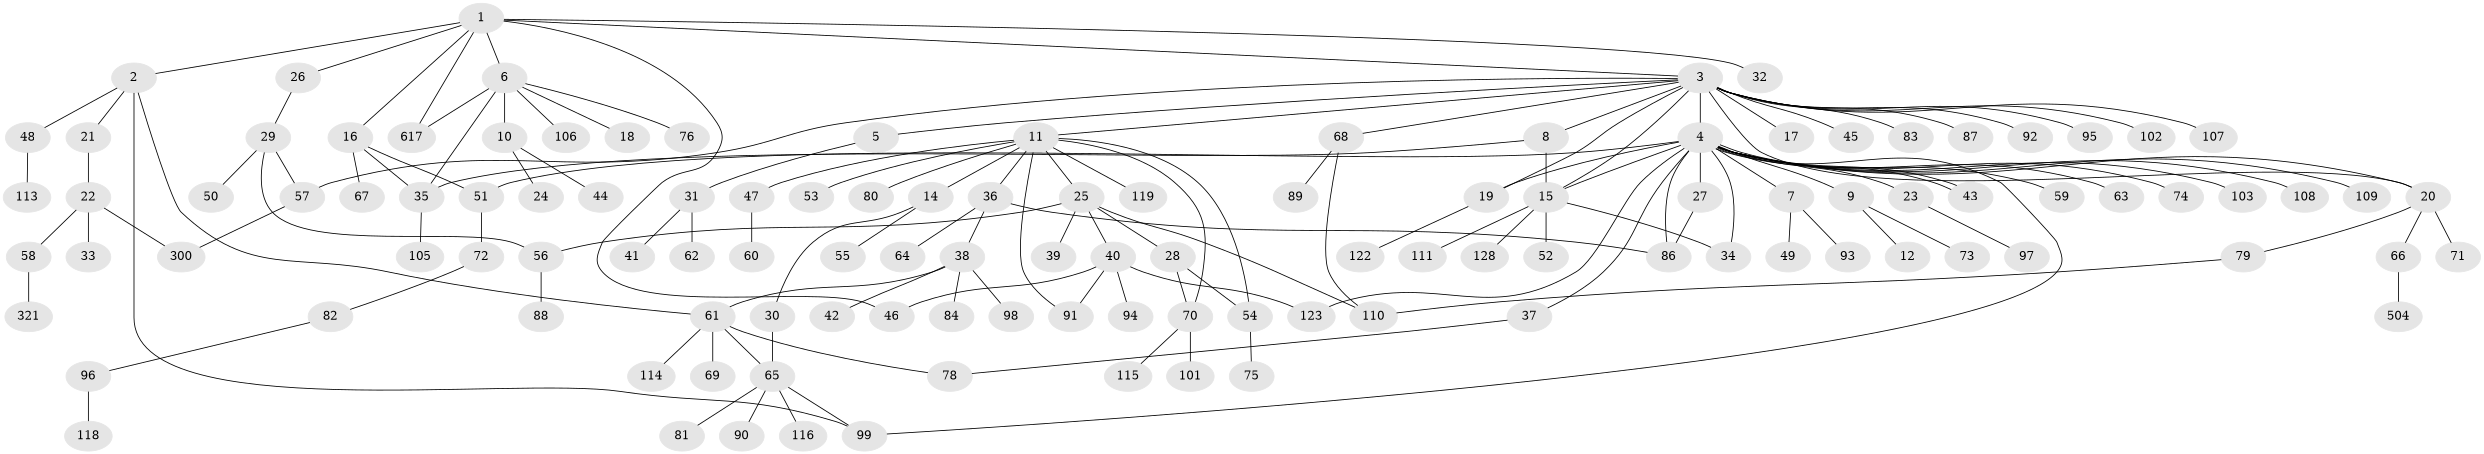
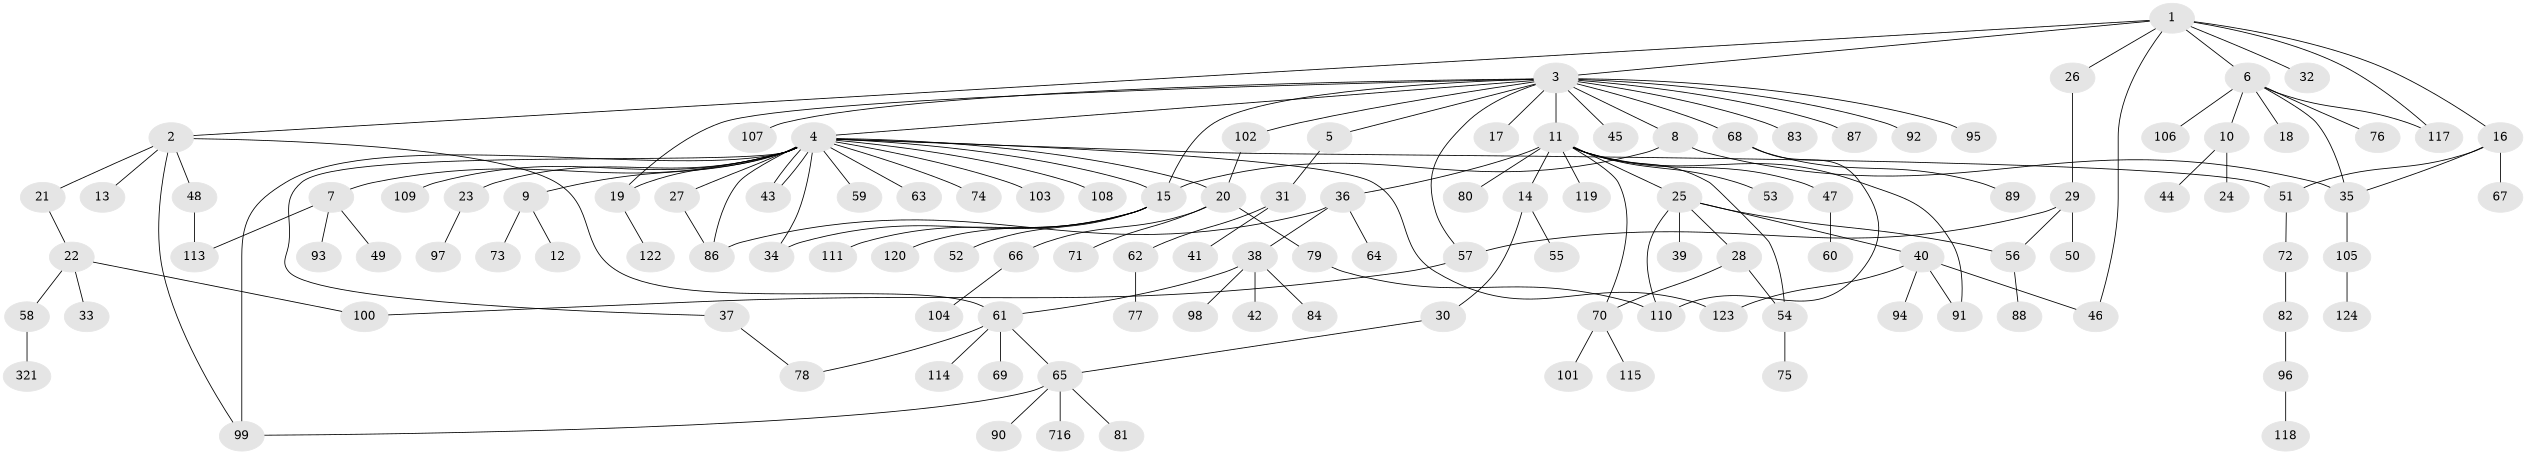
  graph {
    node [color=gray90 style=filled]
    1
    2
    3
    6
    16
    26
    32
    46
-   117 [label=617]
+   117
+   13
    21
    48
    61
    99
    4
    5
    8
    11
    15
    17
    19
    20
    45
    57
    68
    83
    87
    92
    95
    102
    107
    10
    18
    35
    76
    106
    51
    67
    29
    22
    113
    65
    78
    69
    114
    7
    9
    23
    27
    34
    37
    43
    59
    63
    74
    86
    103
    108
    109
    123
    31
    14
    25
    36
    47
    53
    54
    70
    80
    91
    119
    52
    111
-   120 [label=128]
+   120
    122
    66
    71
    79
-   100 [label=300]
+   100
    110
    89
    49
    93
    12
    73
    97
    72
    41
    62
    24
    44
    105
    30
    55
    28
    39
    40
    56
    38
    64
    60
    75
    101
    115
-   104 [label=504]
+   104
    33
    58
    n108 [label=321]
    94
    88
    50
    81
    90
-   116
+   116 [label=716]
+   77
+   124
    42
    84
    98
    82
    96
    118
    1 -- 2
    1 -- 3
    1 -- 6
    1 -- 16
    1 -- 26
    1 -- 32
    1 -- 46
    1 -- 117
+   2 -- 13
    2 -- 21
    2 -- 48
    2 -- 61
    2 -- 99
    3 -- 4
    3 -- 5
    3 -- 8
    3 -- 11
    3 -- 15
    3 -- 17
    3 -- 19
-   3 -- 20
+   102 -- 20
    3 -- 45
    3 -- 57
    3 -- 68
    3 -- 83
    3 -- 87
    3 -- 92
    3 -- 95
    3 -- 102
    3 -- 107
    6 -- 117
    6 -- 10
    6 -- 18
    6 -- 35
    6 -- 76
    6 -- 106
    16 -- 35
    16 -- 51
    16 -- 67
    26 -- 29
    21 -- 22
    48 -- 113
    61 -- 65
    61 -- 78
    61 -- 69
    61 -- 114
    4 -- 99
    4 -- 15
    4 -- 19
    4 -- 20
    4 -- 51
    4 -- 7
    4 -- 9
    4 -- 23
    4 -- 27
    4 -- 34
    4 -- 37
    4 -- 43
    4 -- 43
    4 -- 59
    4 -- 63
    4 -- 74
    4 -- 86
    4 -- 103
    4 -- 108
    4 -- 109
    4 -- 123
    5 -- 31
    8 -- 15
    8 -- 35
    11 -- 14
    11 -- 25
    11 -- 36
    11 -- 47
    11 -- 53
    11 -- 54
    11 -- 70
    11 -- 80
    11 -- 91
    11 -- 119
    15 -- 34
    15 -- 52
    15 -- 111
    15 -- 120
    19 -- 122
    20 -- 66
    20 -- 71
    20 -- 79
    57 -- 100
    68 -- 110
    68 -- 89
    10 -- 24
    10 -- 44
    35 -- 105
    51 -- 72
    29 -- 57
    29 -- 56
    29 -- 50
    22 -- 100
    22 -- 33
    22 -- 58
    65 -- 99
    65 -- 81
    65 -- 90
    65 -- 116
+   7 -- 113
    7 -- 49
    7 -- 93
    9 -- 12
    9 -- 73
    23 -- 97
    27 -- 86
    37 -- 78
    31 -- 41
    31 -- 62
    14 -- 30
    14 -- 55
    25 -- 110
    25 -- 28
    25 -- 39
    25 -- 40
    25 -- 56
    36 -- 86
    36 -- 38
    36 -- 64
    47 -- 60
    54 -- 75
    70 -- 101
    70 -- 115
    66 -- 104
    79 -- 110
    72 -- 82
+   62 -- 77
+   105 -- 124
    30 -- 65
    28 -- 54
    28 -- 70
    40 -- 46
    40 -- 123
    40 -- 91
    40 -- 94
    56 -- 88
    38 -- 61
    38 -- 42
    38 -- 84
    38 -- 98
    58 -- n108
    82 -- 96
    96 -- 118
  }
